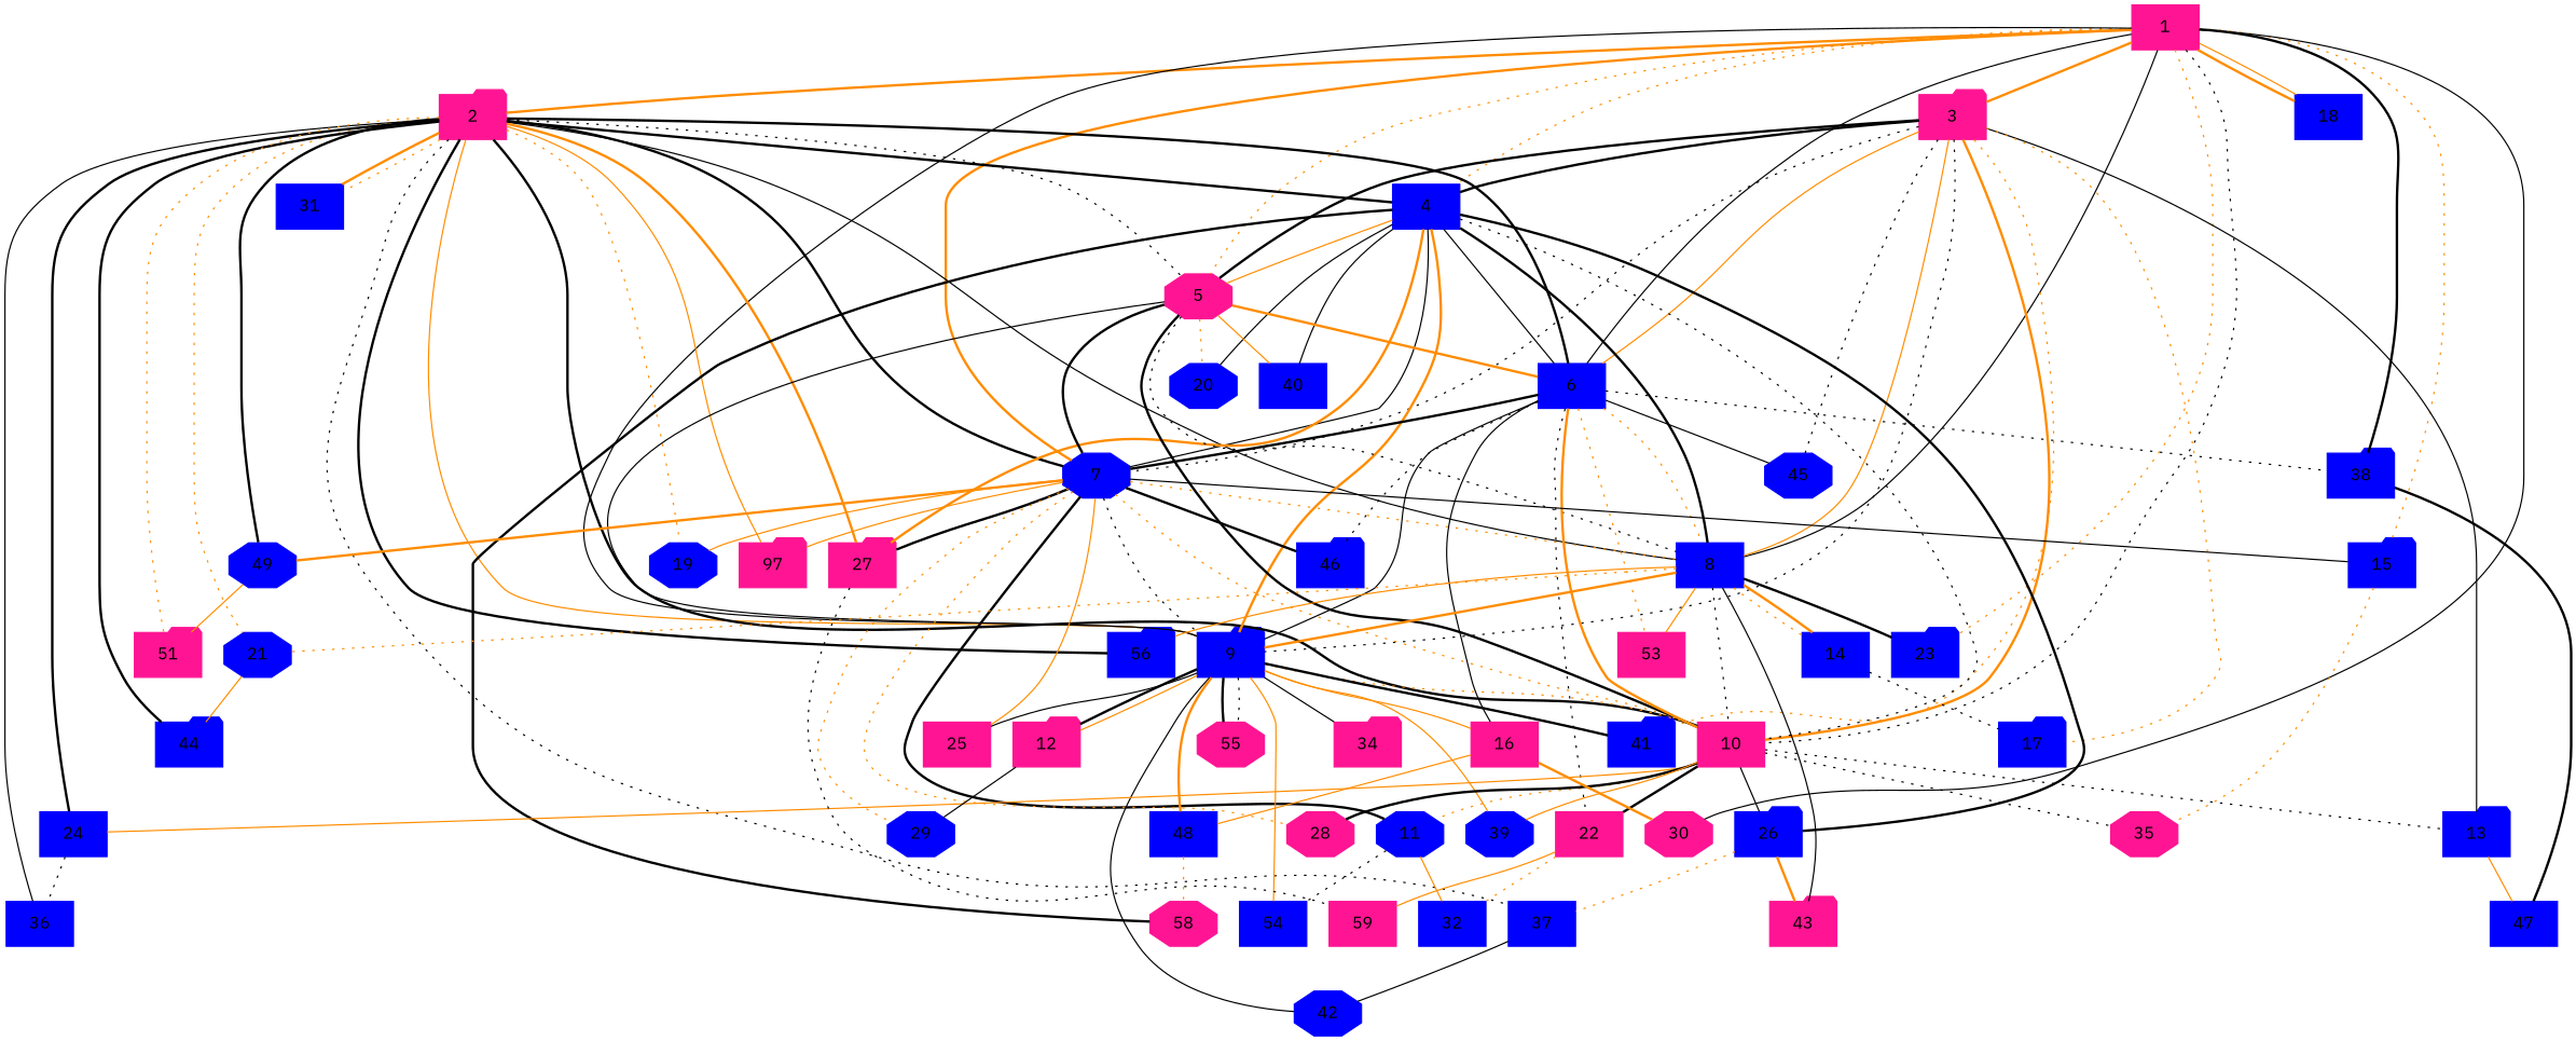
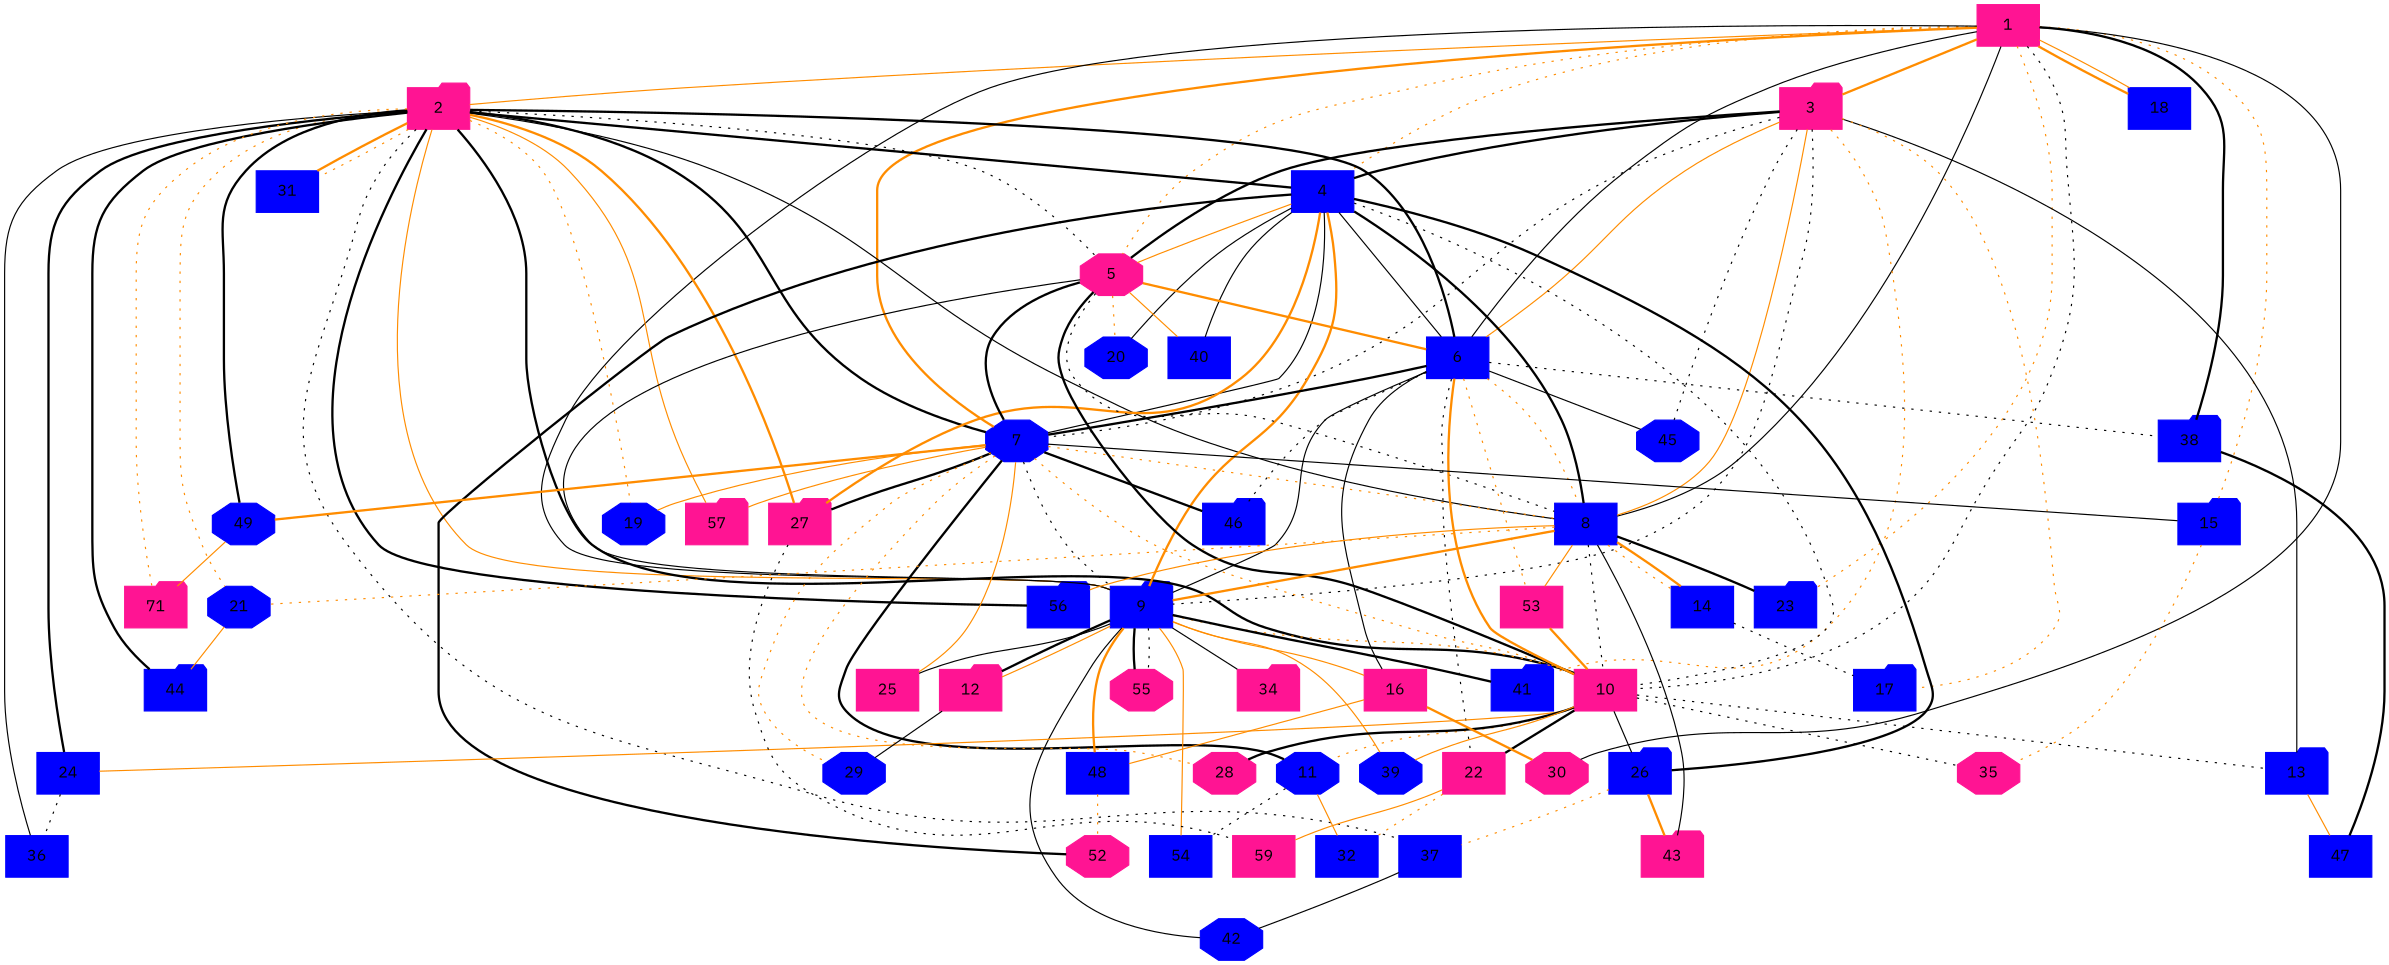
  graph {
    fontname="IBM Plex Sans"
    node [color=blue fontname="IBM Plex Sans" shape=box style=filled]
    edge [color=black fontname="IBM Plex Sans" style=solid]
    1 [color=deeppink]
    2 [color=deeppink shape=folder]
    3 [color=deeppink shape=folder]
    4
    5 [color=deeppink shape=octagon]
    6
    7 [shape=octagon]
    8
    9 [shape=folder]
    10 [color=deeppink]
    15 [shape=folder]
    18
    23 [shape=folder]
    30 [color=deeppink shape=octagon]
    38 [shape=folder]
    19 [shape=octagon]
    21 [shape=octagon]
    24
    31
    36
    37
    44 [shape=folder]
    49 [shape=octagon]
-   51 [color=deeppink shape=folder]
+   51 [color=deeppink shape=folder label=71]
    56 [shape=folder]
-   57 [color=deeppink shape=folder label=97]
+   57 [color=deeppink shape=folder]
    27 [color=deeppink shape=folder]
    13 [shape=folder]
    17 [shape=folder]
    41 [shape=folder]
    45 [shape=octagon]
    20 [shape=octagon]
    26 [shape=folder]
    40
-   52 [color=deeppink shape=octagon label=58]
+   52 [color=deeppink shape=octagon]
    16 [color=deeppink]
    22 [color=deeppink]
    46 [shape=folder]
    53 [color=deeppink]
    11 [shape=octagon]
    25 [color=deeppink]
    28 [color=deeppink shape=octagon]
    29 [shape=octagon]
    14
    43 [color=deeppink shape=folder]
    34 [color=deeppink shape=folder]
    12 [color=deeppink shape=folder]
    39 [shape=octagon]
    42 [shape=octagon]
    48
    54
    55 [color=deeppink shape=octagon]
    35 [color=deeppink shape=octagon]
    47
    59 [color=deeppink]
    32
-   1 -- 2 [color=darkorange style=bold]
+   1 -- 2 [color=darkorange]
    1 -- 3 [color=darkorange style=bold]
    1 -- 4 [color=darkorange style=dotted]
    1 -- 5 [color=darkorange style=dotted]
    1 -- 6
    1 -- 7 [color=darkorange style=bold]
    1 -- 8
    1 -- 9
    1 -- 10 [style=dotted]
    1 -- 15 [color=darkorange style=dotted]
    1 -- 18 [color=darkorange style=bold]
    1 -- 18 [color=darkorange]
    1 -- 23 [color=darkorange style=dotted]
    1 -- 30
    1 -- 38 [style=bold]
    2 -- 4 [style=bold]
    2 -- 5 [style=dotted]
    2 -- 6 [style=bold]
    2 -- 7 [style=bold]
    2 -- 8
    2 -- 9 [color=darkorange]
    2 -- 10 [style=bold]
    2 -- 19 [color=darkorange style=dotted]
    2 -- 21 [color=darkorange style=dotted]
    2 -- 24 [style=bold]
    2 -- 31 [color=darkorange style=bold]
    2 -- 31 [color=darkorange style=dotted]
    2 -- 36
    2 -- 37 [style=dotted]
    2 -- 44 [style=bold]
    2 -- 49 [style=bold]
    2 -- 51 [color=darkorange style=dotted]
    2 -- 56 [style=bold]
    2 -- 57 [color=darkorange]
    2 -- 27 [color=darkorange style=bold]
    3 -- 4 [style=bold]
    3 -- 5 [style=bold]
    3 -- 6 [color=darkorange]
    3 -- 7 [style=dotted]
    3 -- 8 [color=darkorange]
    3 -- 9 [style=dotted]
-   3 -- 10 [color=darkorange style=bold]
+   53 -- 10 [color=darkorange style=bold]
    3 -- 13
    3 -- 17 [color=darkorange style=dotted]
    3 -- 41 [color=darkorange style=dotted]
    3 -- 45 [style=dotted]
    4 -- 5 [color=darkorange]
    4 -- 6
    4 -- 7
    4 -- 8 [style=bold]
    4 -- 9 [color=darkorange style=bold]
    4 -- 10 [style=dotted]
    4 -- 27 [color=darkorange style=bold]
    4 -- 20
    4 -- 26 [style=bold]
    4 -- 40
    4 -- 52 [style=bold]
    5 -- 6 [color=darkorange style=bold]
    5 -- 7 [style=bold]
    5 -- 8 [style=dotted]
    5 -- 9
    5 -- 10 [style=bold]
    5 -- 20 [color=darkorange style=dotted]
    5 -- 40 [color=darkorange]
    6 -- 7 [style=bold]
    6 -- 8 [color=darkorange style=dotted]
    6 -- 9
    6 -- 10 [color=darkorange style=bold]
    6 -- 38 [style=dotted]
    6 -- 45
    6 -- 16
    6 -- 22 [style=dotted]
    6 -- 46 [style=dotted]
    6 -- 53 [color=darkorange style=dotted]
    7 -- 8 [color=darkorange style=dotted]
    7 -- 9 [style=dotted]
    7 -- 10 [color=darkorange style=dotted]
    7 -- 15
    7 -- 19 [color=darkorange]
    7 -- 49 [color=darkorange style=bold]
    7 -- 57 [color=darkorange]
    7 -- 27 [style=bold]
    7 -- 46 [style=bold]
    7 -- 11 [style=bold]
    7 -- 25 [color=darkorange]
    7 -- 28 [color=darkorange style=dotted]
    7 -- 29 [color=darkorange style=dotted]
    8 -- 9 [color=darkorange style=bold]
    8 -- 10 [style=dotted]
    8 -- 23 [style=bold]
    8 -- 21 [color=darkorange style=dotted]
    8 -- 56 [color=darkorange]
    8 -- 53 [color=darkorange]
    8 -- 14 [color=darkorange style=dotted]
    8 -- 14 [color=darkorange style=bold]
    8 -- 43
    9 -- 10 [color=darkorange style=dotted]
    9 -- 41 [style=bold]
    9 -- 16 [color=darkorange]
    9 -- 25
    9 -- 34
    9 -- 12 [style=bold]
    9 -- 12 [color=darkorange]
    9 -- 39 [color=darkorange]
    9 -- 42
    9 -- 48 [color=darkorange style=bold]
    9 -- 54 [color=darkorange]
    9 -- 55 [style=bold]
    9 -- 55 [style=dotted]
    10 -- 24 [color=darkorange]
    10 -- 13 [style=dotted]
    10 -- 26
    10 -- 22 [style=bold]
    10 -- 11 [color=darkorange style=dotted]
    10 -- 28 [style=bold]
    10 -- 39 [color=darkorange]
    10 -- 35 [style=dotted]
    15 -- 35 [color=darkorange style=dotted]
    38 -- 47 [style=bold]
    21 -- 44 [color=darkorange]
    24 -- 36 [style=dotted]
    37 -- 42
    49 -- 51 [color=darkorange]
    27 -- 59 [style=dotted]
    13 -- 47 [color=darkorange]
    26 -- 37 [color=darkorange style=dotted]
    26 -- 43 [color=darkorange style=bold]
    16 -- 30 [color=darkorange style=bold]
    16 -- 48 [color=darkorange]
    22 -- 59 [color=darkorange]
    22 -- 32 [color=darkorange style=dotted]
    11 -- 54 [style=dotted]
    11 -- 32 [color=darkorange]
    14 -- 17 [style=dotted]
    12 -- 29
    48 -- 52 [color=darkorange style=dotted]
  }
